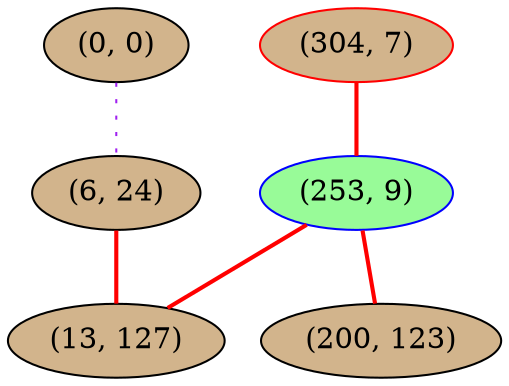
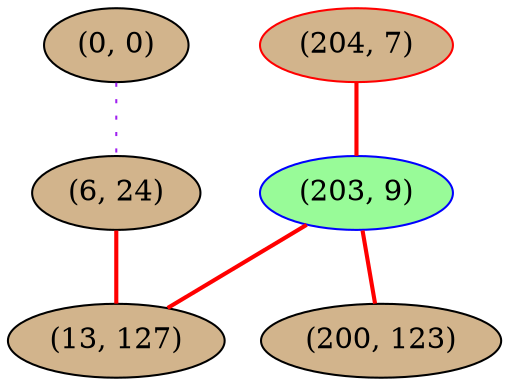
  graph {
    node [color=black fillcolor=tan style=filled]
    edge [color=red style=bold weight=1]
    "(0, 0)"
    "(6, 24)"
    "(13, 127)"
-   "(204, 7)" [color=red label="(304, 7)"]
-   "(203, 9)" [color=blue fillcolor=palegreen label="(253, 9)"]
+   "(204, 7)" [color=red]
+   "(203, 9)" [color=blue fillcolor=palegreen]
    "(200, 123)"
    "(0, 0)" -- "(6, 24)" [color=purple style=dotted weight=4]
    "(6, 24)" -- "(13, 127)"
    "(204, 7)" -- "(203, 9)"
    "(203, 9)" -- "(13, 127)"
    "(203, 9)" -- "(200, 123)"
  }
